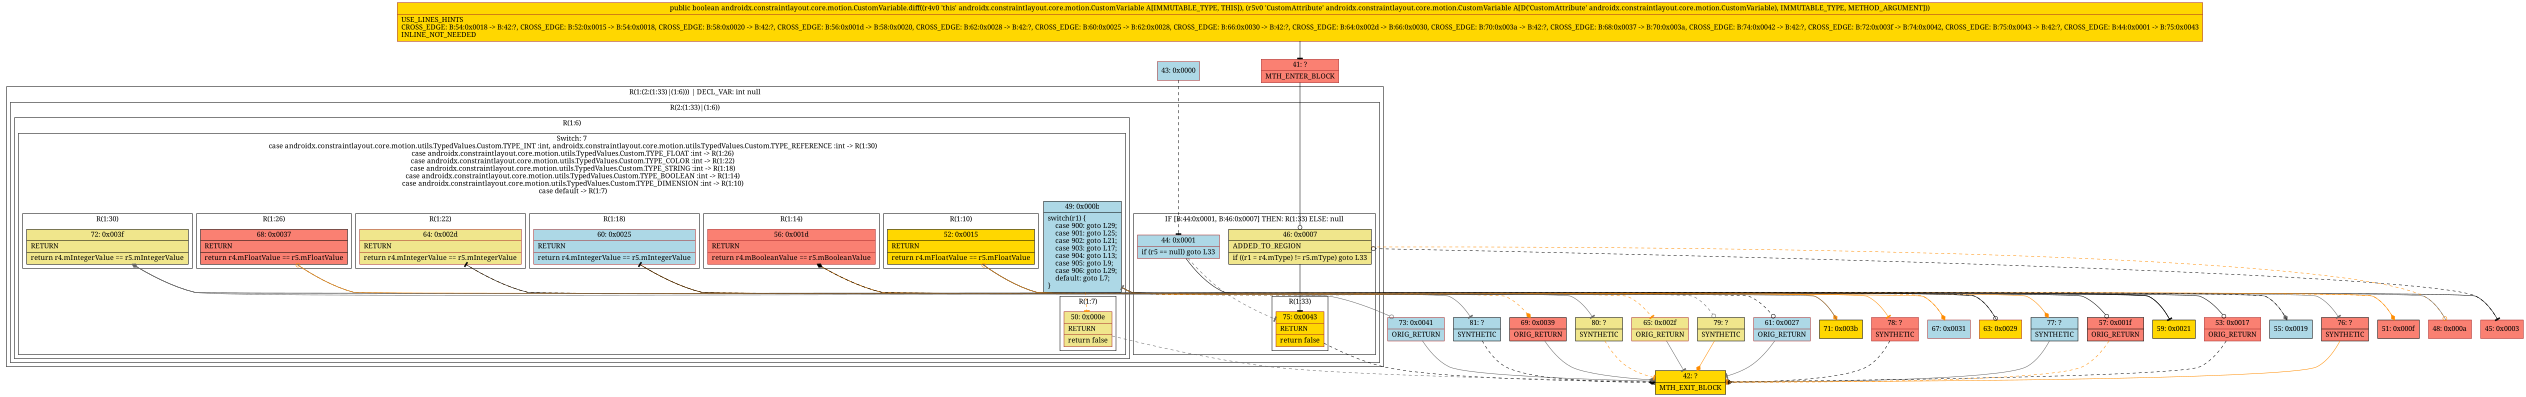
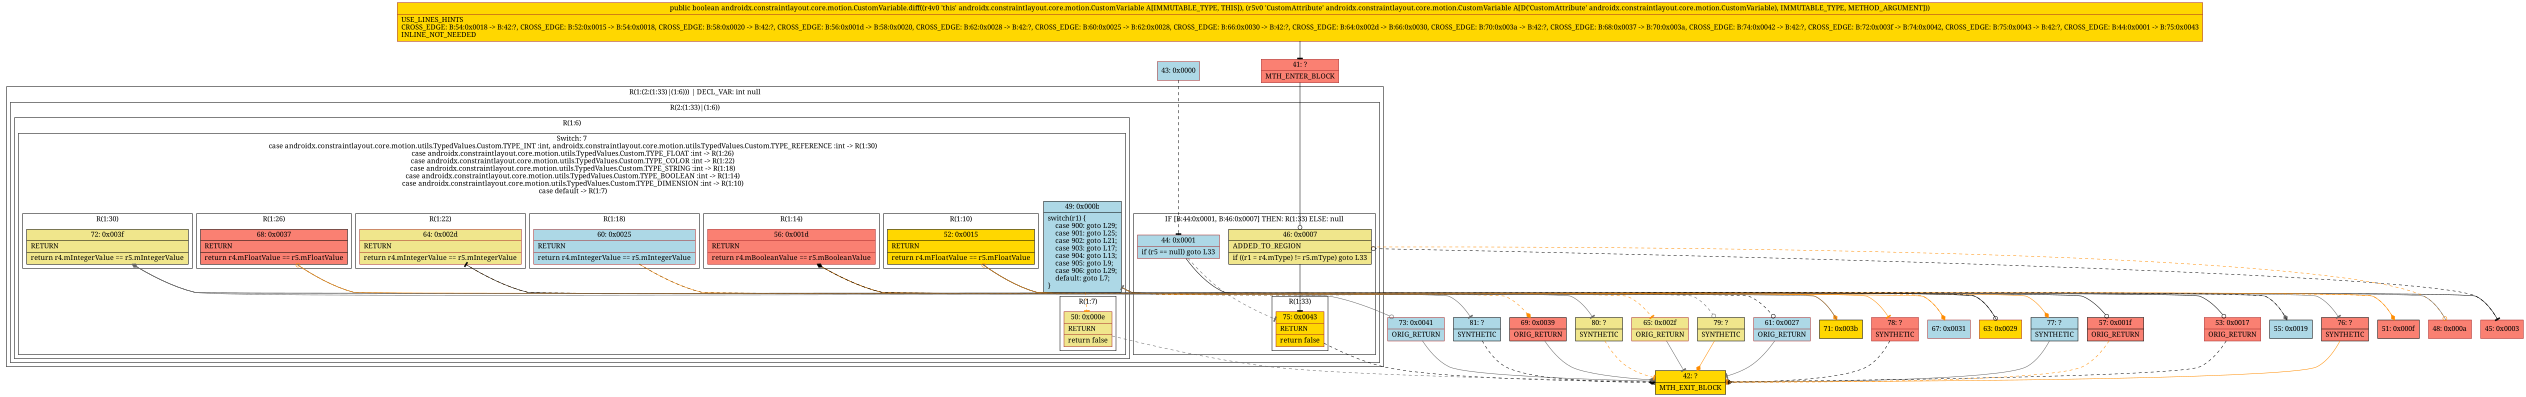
  digraph {
    fontname="Noto Serif"
    node [color=brown fillcolor=salmon fontname="Noto Serif" shape=record style=filled]
    edge [arrowhead=tee color=black fontname="Noto Serif" style=solid]
    n1 [fillcolor=gold label="{75\:\ 0x0043|RETURN\l|return false\l}"]
    n2 [fillcolor=lightblue label="{44\:\ 0x0001|if (r5 == null) goto L33\l}"]
    n3 [color=black fillcolor=khaki label="{46\:\ 0x0007|ADDED_TO_REGION\l|if ((r1 = r4.mType) != r5.mType) goto L33\l}"]
    n4 [color=black fillcolor=khaki label="{72\:\ 0x003f|RETURN\l|return r4.mIntegerValue == r5.mIntegerValue\l}"]
    n5 [color=black label="{68\:\ 0x0037|RETURN\l|return r4.mFloatValue == r5.mFloatValue\l}"]
    n6 [fillcolor=khaki label="{64\:\ 0x002d|RETURN\l|return r4.mIntegerValue == r5.mIntegerValue\l}"]
    n7 [fillcolor=lightblue label="{60\:\ 0x0025|RETURN\l|return r4.mIntegerValue == r5.mIntegerValue\l}"]
    n8 [label="{56\:\ 0x001d|RETURN\l|return r4.mBooleanValue == r5.mBooleanValue\l}"]
    n9 [color=black fillcolor=gold label="{52\:\ 0x0015|RETURN\l|return r4.mFloatValue == r5.mFloatValue\l}"]
    n10 [fillcolor=khaki label="{50\:\ 0x000e|RETURN\l|return false\l}"]
    n11 [color=black fillcolor=lightblue label="{49\:\ 0x000b|switch(r1) \{\l    case 900: goto L29;\l    case 901: goto L25;\l    case 902: goto L21;\l    case 903: goto L17;\l    case 904: goto L13;\l    case 905: goto L9;\l    case 906: goto L29;\l    default: goto L7;\l\}\l}"]
    n12 [color=black fillcolor=gold label="{42\:\ ?|MTH_EXIT_BLOCK\l}"]
    n13 [label="{45\:\ 0x0003}"]
    n14 [label="{48\:\ 0x000a}"]
    n15 [fillcolor=lightblue label="{73\:\ 0x0041|ORIG_RETURN\l}"]
    n16 [color=black fillcolor=lightblue label="{81\:\ ?|SYNTHETIC\l}"]
    n17 [color=black label="{69\:\ 0x0039|ORIG_RETURN\l}"]
    n18 [color=black fillcolor=khaki label="{80\:\ ?|SYNTHETIC\l}"]
    n19 [fillcolor=khaki label="{65\:\ 0x002f|ORIG_RETURN\l}"]
    n20 [color=black fillcolor=khaki label="{79\:\ ?|SYNTHETIC\l}"]
    n21 [fillcolor=lightblue label="{61\:\ 0x0027|ORIG_RETURN\l}"]
    n22 [label="{78\:\ ?|SYNTHETIC\l}"]
    n23 [color=black label="{57\:\ 0x001f|ORIG_RETURN\l}"]
    n24 [color=black fillcolor=lightblue label="{77\:\ ?|SYNTHETIC\l}"]
    n25 [label="{53\:\ 0x0017|ORIG_RETURN\l}"]
    n26 [color=black label="{76\:\ ?|SYNTHETIC\l}"]
    n27 [color=black label="{51\:\ 0x000f}"]
    n28 [color=black fillcolor=lightblue label="{55\:\ 0x0019}"]
-   n29 [color=black fillcolor=gold label="{59\:\ 0x0021}"]
    n30 [fillcolor=gold label="{63\:\ 0x0029}"]
    n31 [fillcolor=lightblue label="{67\:\ 0x0031}"]
    n32 [color=black fillcolor=gold label="{71\:\ 0x003b}"]
    n33 [label="{41\:\ ?|MTH_ENTER_BLOCK\l}"]
    n34 [fillcolor=lightblue label="{43\:\ 0x0000}"]
    n35 [fillcolor=gold label="{public boolean androidx.constraintlayout.core.motion.CustomVariable.diff((r4v0 'this' androidx.constraintlayout.core.motion.CustomVariable A[IMMUTABLE_TYPE, THIS]), (r5v0 'CustomAttribute' androidx.constraintlayout.core.motion.CustomVariable A[D('CustomAttribute' androidx.constraintlayout.core.motion.CustomVariable), IMMUTABLE_TYPE, METHOD_ARGUMENT]))  | USE_LINES_HINTS\lCROSS_EDGE: B:54:0x0018 \-\> B:42:?, CROSS_EDGE: B:52:0x0015 \-\> B:54:0x0018, CROSS_EDGE: B:58:0x0020 \-\> B:42:?, CROSS_EDGE: B:56:0x001d \-\> B:58:0x0020, CROSS_EDGE: B:62:0x0028 \-\> B:42:?, CROSS_EDGE: B:60:0x0025 \-\> B:62:0x0028, CROSS_EDGE: B:66:0x0030 \-\> B:42:?, CROSS_EDGE: B:64:0x002d \-\> B:66:0x0030, CROSS_EDGE: B:70:0x003a \-\> B:42:?, CROSS_EDGE: B:68:0x0037 \-\> B:70:0x003a, CROSS_EDGE: B:74:0x0042 \-\> B:42:?, CROSS_EDGE: B:72:0x003f \-\> B:74:0x0042, CROSS_EDGE: B:75:0x0043 \-\> B:42:?, CROSS_EDGE: B:44:0x0001 \-\> B:75:0x0043\lINLINE_NOT_NEEDED\l}"]
    subgraph cluster_1 {
      label="R(1:(2:(1:33)|(1:6))) | DECL_VAR: int null\l"
      subgraph cluster_2 {
        label="R(2:(1:33)|(1:6))"
        subgraph cluster_3 {
          label="IF [B:44:0x0001, B:46:0x0007] THEN: R(1:33) ELSE: null"
          n2
          n3
          subgraph cluster_4 {
            label="R(1:33)"
            n1
          }
        }
        subgraph cluster_5 {
          label="R(1:6)"
          subgraph cluster_6 {
            label="Switch: 7\n case androidx.constraintlayout.core.motion.utils.TypedValues.Custom.TYPE_INT :int, androidx.constraintlayout.core.motion.utils.TypedValues.Custom.TYPE_REFERENCE :int -> R(1:30)\n case androidx.constraintlayout.core.motion.utils.TypedValues.Custom.TYPE_FLOAT :int -> R(1:26)\n case androidx.constraintlayout.core.motion.utils.TypedValues.Custom.TYPE_COLOR :int -> R(1:22)\n case androidx.constraintlayout.core.motion.utils.TypedValues.Custom.TYPE_STRING :int -> R(1:18)\n case androidx.constraintlayout.core.motion.utils.TypedValues.Custom.TYPE_BOOLEAN :int -> R(1:14)\n case androidx.constraintlayout.core.motion.utils.TypedValues.Custom.TYPE_DIMENSION :int -> R(1:10)\n case default -> R(1:7)"
            n11
            subgraph cluster_7 {
              label="R(1:30)"
              n4
            }
            subgraph cluster_8 {
              label="R(1:26)"
              n5
            }
            subgraph cluster_9 {
              label="R(1:22)"
              n6
            }
            subgraph cluster_10 {
              label="R(1:18)"
              n7
            }
            subgraph cluster_11 {
              label="R(1:14)"
              n8
            }
            subgraph cluster_12 {
              label="R(1:10)"
              n9
            }
            subgraph cluster_13 {
              label="R(1:7)"
              n10
            }
          }
        }
      }
    }
    n1 -> n12 [style=dashed]
    n2 -> n1 [color=gray40 style=dashed]
    n2 -> n13
    n3 -> n1
    n3 -> n14 [arrowhead=odot color=darkorange style=dashed]
    n4 -> n15 [arrowhead=odot color=gray40]
    n4 -> n16 [color=gray40]
    n5 -> n17 [arrowhead=diamond color=darkorange style=dashed]
    n5 -> n18 [color=gray40]
    n6 -> n19 [color=darkorange style=dashed]
    n6 -> n20 [arrowhead=odot color=gray40 style=dashed]
    n7 -> n21 [arrowhead=odot style=dashed]
    n7 -> n22 [color=darkorange]
    n8 -> n23 [arrowhead=odot]
    n8 -> n24 [arrowhead=diamond color=darkorange]
    n9 -> n25 [arrowhead=odot]
    n9 -> n26 [color=gray40]
    n10 -> n12 [color=gray40 style=dashed]
    n11 -> n10 [color=darkorange style=dashed]
    n11 -> n27 [arrowhead=diamond color=darkorange style=dashed]
    n11 -> n28 [arrowhead=diamond color=gray40]
-   n11 -> n29
    n11 -> n30 [arrowhead=odot style=dashed]
    n11 -> n31 [arrowhead=diamond color=darkorange style=dashed]
    n11 -> n32 [arrowhead=diamond color=darkorange]
    n13 -> n3 [arrowhead=odot style=dashed]
    n14 -> n11 [color=gray40]
    n15 -> n12 [color=gray40]
    n16 -> n12 [arrowhead=diamond style=dashed]
    n17 -> n12 [arrowhead=diamond color=gray40]
    n18 -> n12 [color=darkorange style=dashed]
    n19 -> n12 [color=gray40]
    n20 -> n12 [arrowhead=diamond color=darkorange]
    n21 -> n12 [color=gray40]
    n22 -> n12 [arrowhead=diamond style=dashed]
    n23 -> n12 [arrowhead=odot color=darkorange style=dashed]
    n24 -> n12 [arrowhead=odot color=gray40]
    n25 -> n12 [arrowhead=odot style=dashed]
    n26 -> n12 [color=darkorange]
    n27 -> n9 [arrowhead=odot color=darkorange]
    n28 -> n8 [arrowhead=diamond style=dashed]
-   n29 -> n7
    n30 -> n6
    n31 -> n5 [arrowhead=odot color=darkorange]
    n32 -> n4 [arrowhead=diamond color=gray40]
    n33 -> n3 [arrowhead=odot]
    n34 -> n2 [style=dashed]
    n35 -> n33
  }
